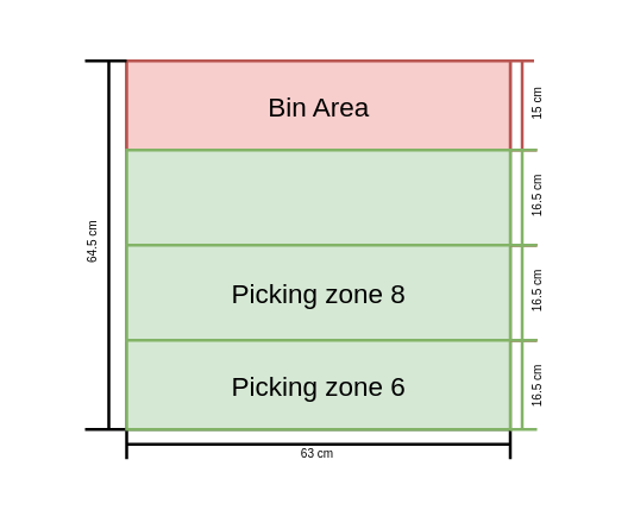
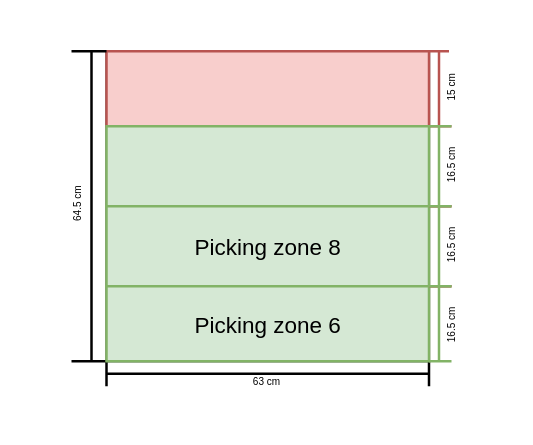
  <mxCell id="0" />
  <mxCell id="1" parent="0" />
  <mxCell id="2" value="" style="rounded=0;whiteSpace=wrap;html=1;fillColor=#f5f5f5;fontColor=#333333;strokeColor=#666666;points=[[0,0,0,0,0],[0,0.25,0,0,0],[0,0.5,0,0,0],[0,0.75,0,0,0],[0,1,0,0,0],[0.25,0,0,0,0],[0.25,1,0,0,0],[0.5,0,0,0,0],[0.5,1,0,0,0],[0.75,0,0,0,0],[0.75,1,0,0,0],[1,0,0,0,0],[1,0.25,0,0,0],[1,0.5,0,0,0],[1,0.75,0,0,0],[1,1,0,0,0]];imageWidth=24;" parent="1" vertex="1"><mxGeometry x="42" y="20" width="129" height="124" as="geometry" /></mxCell>
  <mxCell id="3" value="" style="rounded=0;whiteSpace=wrap;html=1;fillColor=#f8cecc;strokeColor=#b85450;" parent="1" vertex="1"><mxGeometry x="42" y="20" width="129" height="30" as="geometry" /></mxCell>
  <mxCell id="4" value="" style="endArrow=none;html=1;rounded=0;startSize=14;endSize=14;sourcePerimeterSpacing=8;targetPerimeterSpacing=8;curved=1;entryX=0;entryY=0;entryDx=0;entryDy=0;" parent="1" target="3" edge="1"><mxGeometry width="50" height="50" relative="1" as="geometry"><mxPoint x="28" y="20" as="sourcePoint" /><mxPoint x="115" y="46" as="targetPoint" /></mxGeometry></mxCell>
  <mxCell id="5" value="" style="endArrow=none;html=1;rounded=0;startSize=14;endSize=14;sourcePerimeterSpacing=8;targetPerimeterSpacing=8;curved=1;entryX=0;entryY=0;entryDx=0;entryDy=0;" parent="1" edge="1"><mxGeometry width="50" height="50" relative="1" as="geometry"><mxPoint x="28" y="144" as="sourcePoint" /><mxPoint x="42" y="144" as="targetPoint" /></mxGeometry></mxCell>
  <mxCell id="6" value="" style="endArrow=none;html=1;rounded=0;startSize=14;endSize=14;sourcePerimeterSpacing=8;targetPerimeterSpacing=8;curved=1;" parent="1" edge="1"><mxGeometry width="50" height="50" relative="1" as="geometry"><mxPoint x="42" y="144" as="sourcePoint" /><mxPoint x="42" y="154" as="targetPoint" /></mxGeometry></mxCell>
  <mxCell id="7" value="" style="endArrow=none;html=1;rounded=0;startSize=14;endSize=14;sourcePerimeterSpacing=8;targetPerimeterSpacing=8;curved=1;" parent="1" edge="1"><mxGeometry width="50" height="50" relative="1" as="geometry"><mxPoint x="171" y="144" as="sourcePoint" /><mxPoint x="171" y="154" as="targetPoint" /></mxGeometry></mxCell>
  <mxCell id="8" value="" style="endArrow=none;html=1;rounded=0;startSize=14;endSize=14;sourcePerimeterSpacing=8;targetPerimeterSpacing=8;curved=1;" parent="1" edge="1"><mxGeometry width="50" height="50" relative="1" as="geometry"><mxPoint x="36" y="144" as="sourcePoint" /><mxPoint x="36" y="20" as="targetPoint" /></mxGeometry></mxCell>
  <mxCell id="9" value="" style="endArrow=none;html=1;rounded=0;startSize=14;endSize=14;sourcePerimeterSpacing=8;targetPerimeterSpacing=8;curved=1;" parent="1" edge="1"><mxGeometry width="50" height="50" relative="1" as="geometry"><mxPoint x="42" y="149" as="sourcePoint" /><mxPoint x="171" y="149" as="targetPoint" /></mxGeometry></mxCell>
  <mxCell id="10" value="63 cm" style="text;html=1;strokeColor=none;fillColor=none;align=center;verticalAlign=middle;whiteSpace=wrap;rounded=0;fontSize=4;" parent="1" vertex="1"><mxGeometry x="99.25" y="149" width="14.5" height="7" as="geometry" /></mxCell>
  <mxCell id="11" value="64.5 cm" style="text;html=1;strokeColor=none;fillColor=none;align=center;verticalAlign=middle;whiteSpace=wrap;rounded=0;fontSize=4;rotation=-90;" parent="1" vertex="1"><mxGeometry x="20.5" y="78.5" width="21.5" height="7" as="geometry" /></mxCell>
- <mxCell id="12" value="&lt;font style=&quot;font-size: 9px;&quot;&gt;Bin Area&lt;/font&gt;" style="text;html=1;strokeColor=none;fillColor=none;align=center;verticalAlign=middle;whiteSpace=wrap;rounded=0;" parent="1" vertex="1"><mxGeometry x="76.5" y="20" width="60" height="30" as="geometry" /></mxCell>
  <mxCell id="13" value="" style="endArrow=none;html=1;rounded=0;startSize=14;endSize=14;sourcePerimeterSpacing=8;targetPerimeterSpacing=8;curved=1;exitX=1;exitY=0;exitDx=0;exitDy=0;fillColor=#f8cecc;strokeColor=#b85450;" parent="1" source="3" edge="1"><mxGeometry width="50" height="50" relative="1" as="geometry"><mxPoint x="172" y="145" as="sourcePoint" /><mxPoint x="179" y="20" as="targetPoint" /></mxGeometry></mxCell>
  <mxCell id="14" value="" style="endArrow=none;html=1;rounded=0;startSize=14;endSize=14;sourcePerimeterSpacing=8;targetPerimeterSpacing=8;curved=1;exitX=1;exitY=1;exitDx=0;exitDy=0;fillColor=#f8cecc;strokeColor=#b85450;" parent="1" source="3" edge="1"><mxGeometry width="50" height="50" relative="1" as="geometry"><mxPoint x="172" y="21" as="sourcePoint" /><mxPoint x="180" y="50" as="targetPoint" /></mxGeometry></mxCell>
  <mxCell id="15" value="" style="endArrow=none;html=1;rounded=0;startSize=14;endSize=14;sourcePerimeterSpacing=8;targetPerimeterSpacing=8;curved=1;fillColor=#f8cecc;strokeColor=#b85450;" parent="1" edge="1"><mxGeometry width="50" height="50" relative="1" as="geometry"><mxPoint x="175" y="50" as="sourcePoint" /><mxPoint x="175" y="20" as="targetPoint" /></mxGeometry></mxCell>
  <mxCell id="16" value="15 cm" style="text;html=1;strokeColor=none;fillColor=none;align=center;verticalAlign=middle;whiteSpace=wrap;rounded=0;fontSize=4;rotation=-90;" parent="1" vertex="1"><mxGeometry x="171" y="31.5" width="19.5" height="7" as="geometry" /></mxCell>
  <mxCell id="17" value="" style="rounded=0;whiteSpace=wrap;html=1;fillColor=#d5e8d4;strokeColor=#82b366;" parent="1" vertex="1"><mxGeometry x="42" y="50" width="129" height="32" as="geometry" /></mxCell>
  <mxCell id="18" value="" style="rounded=0;whiteSpace=wrap;html=1;fillColor=#d5e8d4;strokeColor=#82b366;" parent="1" vertex="1"><mxGeometry x="42" y="82" width="129" height="32" as="geometry" /></mxCell>
  <mxCell id="19" value="" style="rounded=0;whiteSpace=wrap;html=1;fillColor=#d5e8d4;strokeColor=#82b366;" parent="1" vertex="1"><mxGeometry x="42" y="114" width="129" height="30" as="geometry" /></mxCell>
  <mxCell id="20" value="&lt;font style=&quot;font-size: 9px;&quot;&gt;Picking zone 8&lt;/font&gt;" style="text;html=1;strokeColor=none;fillColor=none;align=center;verticalAlign=middle;whiteSpace=wrap;rounded=0;" parent="1" vertex="1"><mxGeometry x="75.5" y="82" width="62" height="32" as="geometry" /></mxCell>
  <mxCell id="21" value="&lt;font style=&quot;font-size: 9px;&quot;&gt;Picking zone 6&lt;/font&gt;" style="text;html=1;strokeColor=none;fillColor=none;align=center;verticalAlign=middle;whiteSpace=wrap;rounded=0;" parent="1" vertex="1"><mxGeometry x="75.5" y="113" width="62" height="32" as="geometry" /></mxCell>
  <mxCell id="22" value="" style="endArrow=none;html=1;rounded=0;startSize=14;endSize=14;sourcePerimeterSpacing=8;targetPerimeterSpacing=8;curved=1;exitX=1;exitY=1;exitDx=0;exitDy=0;fillColor=#d5e8d4;strokeColor=#82b366;" parent="1" edge="1"><mxGeometry width="50" height="50" relative="1" as="geometry"><mxPoint x="171" y="50" as="sourcePoint" /><mxPoint x="180" y="50" as="targetPoint" /></mxGeometry></mxCell>
  <mxCell id="23" value="" style="endArrow=none;html=1;rounded=0;startSize=14;endSize=14;sourcePerimeterSpacing=8;targetPerimeterSpacing=8;curved=1;exitX=1;exitY=1;exitDx=0;exitDy=0;fillColor=#d5e8d4;strokeColor=#82b366;" parent="1" edge="1"><mxGeometry width="50" height="50" relative="1" as="geometry"><mxPoint x="171" y="82" as="sourcePoint" /><mxPoint x="180" y="82" as="targetPoint" /></mxGeometry></mxCell>
  <mxCell id="24" value="16.5 cm" style="text;html=1;strokeColor=none;fillColor=none;align=center;verticalAlign=middle;whiteSpace=wrap;rounded=0;fontSize=4;rotation=-90;" parent="1" vertex="1"><mxGeometry x="171" y="62.5" width="19.5" height="7" as="geometry" /></mxCell>
  <mxCell id="25" value="" style="endArrow=none;html=1;rounded=0;startSize=14;endSize=14;sourcePerimeterSpacing=8;targetPerimeterSpacing=8;curved=1;fillColor=#d5e8d4;strokeColor=#82b366;" parent="1" edge="1"><mxGeometry width="50" height="50" relative="1" as="geometry"><mxPoint x="175" y="82" as="sourcePoint" /><mxPoint x="175" y="50" as="targetPoint" /></mxGeometry></mxCell>
  <mxCell id="26" value="" style="endArrow=none;html=1;rounded=0;startSize=14;endSize=14;sourcePerimeterSpacing=8;targetPerimeterSpacing=8;curved=1;exitX=1;exitY=1;exitDx=0;exitDy=0;fillColor=#f8cecc;strokeColor=#b85450;" parent="1" edge="1"><mxGeometry width="50" height="50" relative="1" as="geometry"><mxPoint x="171" y="82" as="sourcePoint" /><mxPoint x="180" y="82" as="targetPoint" /></mxGeometry></mxCell>
  <mxCell id="27" value="" style="endArrow=none;html=1;rounded=0;startSize=14;endSize=14;sourcePerimeterSpacing=8;targetPerimeterSpacing=8;curved=1;exitX=1;exitY=1;exitDx=0;exitDy=0;fillColor=#d5e8d4;strokeColor=#82b366;" parent="1" edge="1"><mxGeometry width="50" height="50" relative="1" as="geometry"><mxPoint x="171" y="82" as="sourcePoint" /><mxPoint x="180" y="82" as="targetPoint" /></mxGeometry></mxCell>
  <mxCell id="28" value="" style="endArrow=none;html=1;rounded=0;startSize=14;endSize=14;sourcePerimeterSpacing=8;targetPerimeterSpacing=8;curved=1;exitX=1;exitY=1;exitDx=0;exitDy=0;fillColor=#d5e8d4;strokeColor=#82b366;" parent="1" edge="1"><mxGeometry width="50" height="50" relative="1" as="geometry"><mxPoint x="171" y="114" as="sourcePoint" /><mxPoint x="180" y="114" as="targetPoint" /></mxGeometry></mxCell>
  <mxCell id="29" value="16.5 cm" style="text;html=1;strokeColor=none;fillColor=none;align=center;verticalAlign=middle;whiteSpace=wrap;rounded=0;fontSize=4;rotation=-90;" parent="1" vertex="1"><mxGeometry x="171" y="94.5" width="19.5" height="7" as="geometry" /></mxCell>
  <mxCell id="30" value="" style="endArrow=none;html=1;rounded=0;startSize=14;endSize=14;sourcePerimeterSpacing=8;targetPerimeterSpacing=8;curved=1;fillColor=#d5e8d4;strokeColor=#82b366;" parent="1" edge="1"><mxGeometry width="50" height="50" relative="1" as="geometry"><mxPoint x="175" y="114" as="sourcePoint" /><mxPoint x="175" y="82" as="targetPoint" /></mxGeometry></mxCell>
  <mxCell id="31" value="" style="endArrow=none;html=1;rounded=0;startSize=14;endSize=14;sourcePerimeterSpacing=8;targetPerimeterSpacing=8;curved=1;exitX=1;exitY=1;exitDx=0;exitDy=0;fillColor=#f8cecc;strokeColor=#b85450;" parent="1" edge="1"><mxGeometry width="50" height="50" relative="1" as="geometry"><mxPoint x="171" y="114" as="sourcePoint" /><mxPoint x="180" y="114" as="targetPoint" /></mxGeometry></mxCell>
  <mxCell id="32" value="" style="endArrow=none;html=1;rounded=0;startSize=14;endSize=14;sourcePerimeterSpacing=8;targetPerimeterSpacing=8;curved=1;exitX=1;exitY=1;exitDx=0;exitDy=0;fillColor=#d5e8d4;strokeColor=#82b366;" parent="1" edge="1"><mxGeometry width="50" height="50" relative="1" as="geometry"><mxPoint x="171" y="114" as="sourcePoint" /><mxPoint x="180" y="114" as="targetPoint" /></mxGeometry></mxCell>
  <mxCell id="33" value="" style="endArrow=none;html=1;rounded=0;startSize=14;endSize=14;sourcePerimeterSpacing=8;targetPerimeterSpacing=8;curved=1;exitX=1;exitY=1;exitDx=0;exitDy=0;fillColor=#d5e8d4;strokeColor=#82b366;" parent="1" edge="1"><mxGeometry width="50" height="50" relative="1" as="geometry"><mxPoint x="171" y="144" as="sourcePoint" /><mxPoint x="180" y="144" as="targetPoint" /></mxGeometry></mxCell>
  <mxCell id="34" value="16.5 cm" style="text;html=1;strokeColor=none;fillColor=none;align=center;verticalAlign=middle;whiteSpace=wrap;rounded=0;fontSize=4;rotation=-90;" parent="1" vertex="1"><mxGeometry x="171" y="126.5" width="19.5" height="7" as="geometry" /></mxCell>
  <mxCell id="35" value="" style="endArrow=none;html=1;rounded=0;startSize=14;endSize=14;sourcePerimeterSpacing=8;targetPerimeterSpacing=8;curved=1;fillColor=#d5e8d4;strokeColor=#82b366;" parent="1" edge="1"><mxGeometry width="50" height="50" relative="1" as="geometry"><mxPoint x="175" y="144" as="sourcePoint" /><mxPoint x="175" y="114" as="targetPoint" /></mxGeometry></mxCell>
